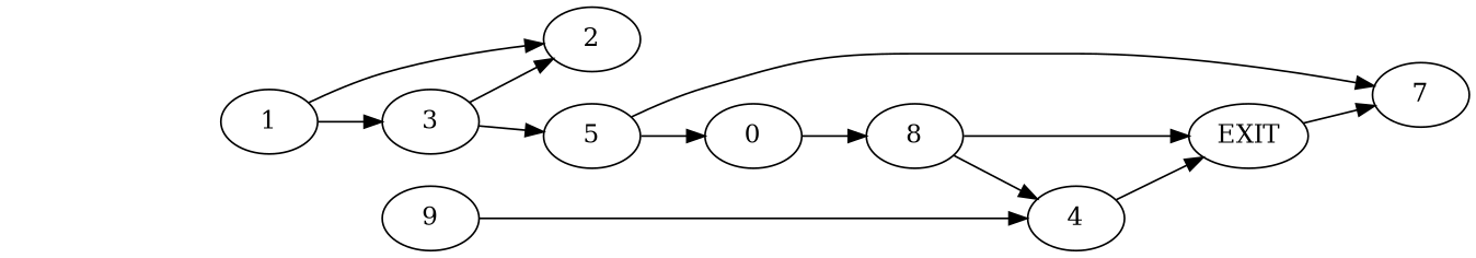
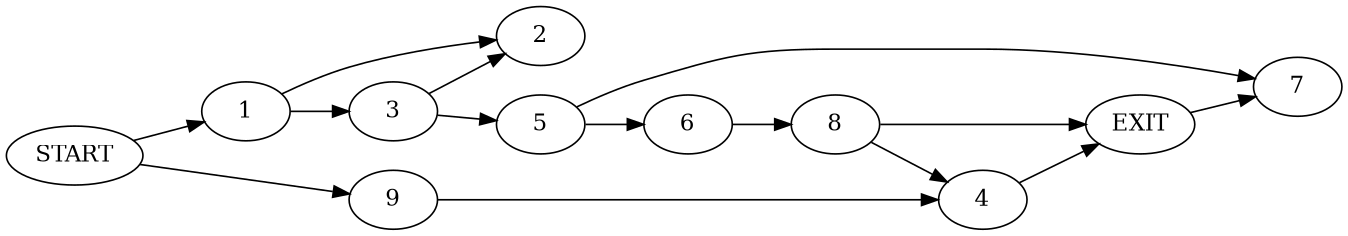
  digraph {
    rankdir=LR
+   n1 [label=START]
    1
    9
    2
    3
    4
    n7 [label=EXIT]
    7
    5
-   6 [label=0]
+   6
    8
+   n1 -> 1
+   n1 -> 9
    1 -> 2
    1 -> 3
    9 -> 4
    3 -> 2
    3 -> 5
    4 -> n7
    n7 -> 7
    5 -> 7
    5 -> 6
    6 -> 8
    8 -> 4
    8 -> n7
  }
